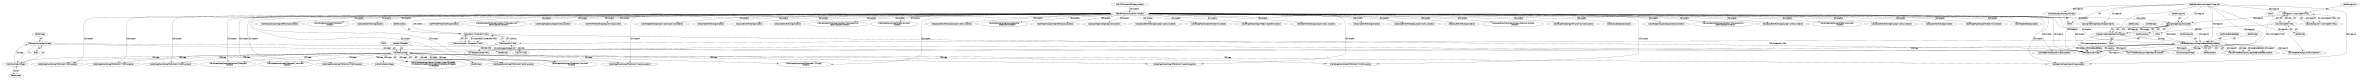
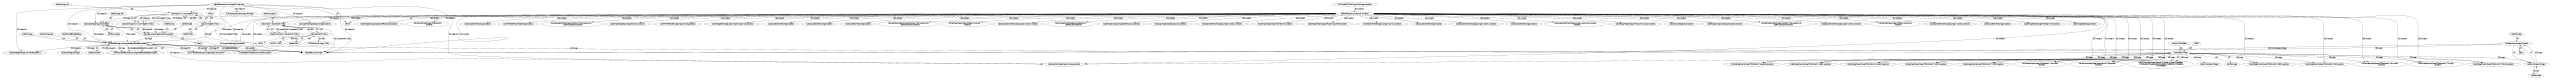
  digraph {
    fontname="Roboto Condensed"
    node [fontname="Roboto Condensed"]
    edge [fontname="Roboto Condensed"]
    n1 [label="(Call,image=DestroyImageList(image))"]
    n2 [label="(Call,DestroyImageList(image))"]
    n3 [label="(MethodReturn,static Image *)"]
    n4 [label="(Block,)"]
    n5 [label="(Identifier,image)"]
    n6 [label="(Call,(thandle_t) image)"]
    n7 [label="(Call,TIFFClientOpen(image->filename,\"rb\",(thandle_t) image,TIFFReadBlob,\n    TIFFWriteBlob,TIFFSeekBlob,TIFFCloseBlob,TIFFGetBlobSize,TIFFMapBlob,\n    TIFFUnmapBlob))"]
    n8 [label="(Call,SetImageProperty(image,\"tiff:photometric\",\"separated\",exception))"]
    n9 [label="(Call,SetImageProperty(image,\"tiff:photometric\",\"palette\",exception))"]
    n10 [label="(Call,AcquireNextImage(image_info,image,exception))"]
    n11 [label="(Call,SetImageProperty(image,\"tiff:photometric\",\"unknown\",exception))"]
    n12 [label="(Call,SetImageProperty(image,\"tiff:photometric\",\"LOGLUV\",exception))"]
    n13 [label="(Call,SetImageProperty(image,\"tiff:photometric\",\"YCBCR\",exception))"]
    n14 [label="(Call,DestroyImageList(image))"]
    n15 [label="(Call,SetImageProperty(image,\"tiff:photometric\",\"min-is-white\",\n          exception))"]
    n16 [label="(Call,SetImageProperty(image,\"quantum:format\",\"floating-point\",\n        exception))"]
    n17 [label="(Call,SetImageProperty(image,\"tiff:photometric\",\"MASK\",exception))"]
    n18 [label="(Identifier,image)"]
    n19 [label="(Call,SetImageProperty(image,\"tiff:photometric\",\"RGB\",exception))"]
    n20 [label="(Call,SetImageProperty(image,\"tiff:photometric\",\"min-is-black\",\n          exception))"]
    n21 [label="(Call,SetImageProperty(image,\"tiff:photometric\",\"CIE Log2(L)\",\n          exception))"]
    n22 [label="(Call,SetImageProperty(image,\"tiff:photometric\",\"CIELAB\",exception))"]
    n23 [label="(Call,OpenBlob(image_info,image,ReadBinaryBlobMode,exception))"]
    n24 [label="(Call,TIFFReadPhotoshopLayers(image,image_info,exception))"]
    n25 [label="(Call,SetMagickThreadValue(tiff_exception,exception))"]
    n26 [label="(Call,GetImageOption(image_info,\"tiff:exif-properties\"))"]
    n27 [label="(Call,status=OpenBlob(image_info,image,ReadBinaryBlobMode,exception))"]
    n28 [label="(Call,DestroyImageList(image))"]
    n29 [label="(Identifier,exception)"]
    n30 [label="(Call,AcquireImage(image_info,exception))"]
    n31 [label="(Call,image=AcquireImage(image_info,exception))"]
    n32 [label="(Identifier,exception)"]
    n33 [label="(Block,)"]
    n34 [label="(Call,image_info != (const ImageInfo *) NULL)"]
    n35 [label="(Call,(const ImageInfo *) NULL)"]
    n36 [label="(Call,assert(image_info != (const ImageInfo *) NULL))"]
    n37 [label="(Identifier,NULL)"]
    1000187
    n39 [label="(MethodParameterIn,const ImageInfo *image_info)"]
    n40 [label="(Call,AcquireNextImage(image_info,image,exception))"]
    n41 [label="(Call,AcquireQuantumInfo(image_info,image))"]
    1000116
    n43 [label="(Call,(ExceptionInfo *) NULL)"]
    n44 [label="(Call,exception != (ExceptionInfo *) NULL)"]
    n45 [label="(Identifier,NULL)"]
    n46 [label="(TIFFGetProperties,(Image *) NULL)"]
    n47 [label="(Call,(TIFF *) NULL)"]
    n48 [label="(Call,assert(exception != (ExceptionInfo *) NULL))"]
    n49 [label="(MethodParameterIn,ExceptionInfo *exception)"]
    n50 [label="(Call,SetImageColorspace(image,CMYKColorspace,exception))"]
    n51 [label="(Call,GetImageProperty(image,\"tiff:photometric\",\n          exception))"]
    n52 [label="(Call,SyncAuthenticPixels(image,exception))"]
    n53 [label="(Call,TIFFGetEXIFProperties(tiff,image,exception))"]
    n54 [label="(Call,ImportQuantumPixels(image,(CacheView *) NULL,quantum_info,\n            quantum_type,pixels,exception))"]
    n55 [label="(Call,SetImageStorageClass(image,DirectClass,exception))"]
    n56 [label="(Call,TIFFGetProfiles(tiff,image,image_info->ping,exception))"]
    n57 [label="(Call,SetImageExtent(image,image->columns,image->rows,exception))"]
    n58 [label="(Call,SyncAuthenticPixels(image,exception))"]
    n59 [label="(Call,SyncAuthenticPixels(image,exception))"]
    n60 [label="(Call,SyncAuthenticPixels(image,exception))"]
    n61 [label="(Call,ImportQuantumPixels(image,(CacheView *) NULL,quantum_info,\n            quantum_type,pixels,exception))"]
    n62 [label="(Call,SetImageProperty(image,\"tiff:alpha\",\"associated\",\n                  exception))"]
    n63 [label="(Call,QueueAuthenticPixels(image,0,y,image->columns,1,exception))"]
    n64 [label="(Call,SetImageProperty(image,\"jpeg:sampling-factor\",\n                 sampling_factor,exception))"]
    n65 [label="(Call,SetImageColorspace(image,GRAYColorspace,exception))"]
    n66 [label="(Call,AcquireImageColormap(image,colors,exception))"]
    n67 [label="(Call,QueueAuthenticPixels(image,0,y,image->columns,1,exception))"]
    n68 [label="(Call,SetImageProperty(image,\"tiff:endian\",\"lsb\",exception))"]
    n69 [label="(Call,SetImageProperty(image,\"tiff:alpha\",\"unspecified\",exception))"]
    n70 [label="(Call,GetAuthenticPixels(image,0,y,image->columns,1,exception))"]
    n71 [label="(Call,SyncAuthenticPixels(image,exception))"]
    n72 [label="(Call,QueueAuthenticPixels(image,0,y,image->columns,1,exception))"]
    n73 [label="(Call,SyncAuthenticPixels(image,exception))"]
    n74 [label="(Call,QueueAuthenticPixels(image,0,y,image->columns,rows_remaining,\n            exception))"]
    n75 [label="(Call,SetImageProperty(image,\"tiff:rows-per-strip\",value,exception))"]
    n76 [label="(Call,DecodeLabImage(value,exception))"]
    n77 [label="(Call,SetImageColorspace(image,LabColorspace,exception))"]
    n78 [label="(Call,ImportQuantumPixels(image,(CacheView *) NULL,quantum_info,\n              quantum_type,pixels,exception))"]
    n79 [label="(Call,QueueAuthenticPixels(image,0,y,image->columns,1,exception))"]
    n80 [label="(Call,SetImageProperty(image,\"tiff:alpha\",\"unassociated\",\n                  exception))"]
    n81 [label="(Call,QueueAuthenticPixels(image,0,y,image->columns,1,exception))"]
    n82 [label="(Call,SyncAuthenticPixels(image,exception))"]
    n83 [label="(Call,SetImageProperty(image,\"tiff:endian\",\"msb\",exception))"]
    n84 [label="(Call,GetImageDepth(image,exception))"]
-   n85 [label="(Call,TIFFGetProperties(tiff,image,exception))"]
+   n85 [label="(TIFFCloseBlob,TIFFGetProperties(tiff,image,exception))"]
    n86 [label="(Identifier,image)"]
    n87 [label="(Identifier,image_info)"]
    n88 [label="(Identifier,image)"]
    n89 [label="(Identifier,status)"]
    n90 [label="(Identifier,exception)"]
    n91 [label="(Identifier,image_info)"]
    n92 [label="(Identifier,TIFFReadBlob)"]
    n93 [label="(Identifier,image_info)"]
    n94 [label="(Identifier,image)"]
    n95 [label="(Identifier,ReadBinaryBlobMode)"]
    1000233
    1000160
    n1 -> n2 [label="CFG: "]
    n1 -> n3 [label="DDG: DestroyImageList(image)"]
    n1 -> n3 [label="DDG: image"]
    n1 -> n4 [label="AST: "]
    n2 -> n1 [label="AST: "]
    n2 -> n1 [label="DDG: image"]
    n2 -> n5 [label="CFG: "]
    n5 -> n2 [label="AST: "]
    n6 -> n2 [label="DDG: image"]
    n6 -> n7 [label="AST: "]
    n6 -> n7 [label="DDG: image"]
    n6 -> n8 [label="DDG: image"]
    n6 -> n9 [label="DDG: image"]
    n6 -> n10 [label="DDG: image"]
    n6 -> n11 [label="DDG: image"]
    n6 -> n12 [label="DDG: image"]
    n6 -> n13 [label="DDG: image"]
    n6 -> n14 [label="DDG: image"]
    n6 -> n15 [label="DDG: image"]
    n6 -> n16 [label="DDG: image"]
    n6 -> n17 [label="DDG: image"]
    n6 -> n18 [label="CFG: "]
    n6 -> n19 [label="DDG: image"]
    n6 -> n20 [label="DDG: image"]
    n6 -> n21 [label="DDG: image"]
    n6 -> n22 [label="DDG: image"]
    n18 -> n6 [label="AST: "]
    n23 -> n3 [label="DDG: exception"]
    n23 -> n3 [label="DDG: image_info"]
    n23 -> n3 [label="DDG: ReadBinaryBlobMode"]
    n23 -> n6 [label="DDG: image"]
    n23 -> n10 [label="DDG: image_info"]
    n23 -> n24 [label="DDG: image_info"]
    n23 -> n25 [label="DDG: exception"]
    n23 -> n26 [label="DDG: image_info"]
    n23 -> n27 [label="AST: "]
    n23 -> n27 [label="DDG: image_info"]
    n23 -> n27 [label="DDG: image"]
    n23 -> n27 [label="DDG: ReadBinaryBlobMode"]
    n23 -> n27 [label="DDG: exception"]
    n23 -> n28 [label="DDG: image"]
    n23 -> n29 [label="CFG: "]
    n27 -> n23 [label="CFG: "]
    n29 -> n23 [label="AST: "]
    n30 -> n23 [label="DDG: image_info"]
    n30 -> n23 [label="DDG: exception"]
    n30 -> n31 [label="AST: "]
    n30 -> n31 [label="DDG: image_info"]
    n30 -> n31 [label="DDG: exception"]
    n30 -> n32 [label="CFG: "]
    n31 -> n3 [label="DDG: AcquireImage(image_info,exception)"]
    n31 -> n23 [label="DDG: image"]
    n31 -> n30 [label="CFG: "]
    n31 -> n33 [label="AST: "]
    n32 -> n30 [label="AST: "]
    n34 -> n3 [label="DDG: (const ImageInfo *) NULL"]
    n34 -> n30 [label="DDG: image_info"]
    n34 -> n35 [label="CFG: "]
    n34 -> n36 [label="AST: "]
    n34 -> n36 [label="DDG: image_info"]
    n34 -> n36 [label="DDG: (const ImageInfo *) NULL"]
    n35 -> n34 [label="AST: "]
    n35 -> n34 [label="DDG: NULL"]
    n35 -> n37 [label="CFG: "]
    n35 -> 1000187 [label="DDG: NULL"]
    n36 -> n34 [label="CFG: "]
    n37 -> n35 [label="AST: "]
-   1000187 -> n43 [label="AST: "]
+   n43 -> 1000187 [label="AST: "]
    n39 -> n3 [label="DDG: image_info"]
    n39 -> n10 [label="DDG: image_info"]
    n39 -> n23 [label="DDG: image_info"]
    n39 -> n24 [label="DDG: image_info"]
    n39 -> n26 [label="DDG: image_info"]
    n39 -> n30 [label="DDG: image_info"]
    n39 -> n34 [label="DDG: image_info"]
    n39 -> n40 [label="DDG: image_info"]
    n39 -> n41 [label="DDG: image_info"]
    n39 -> 1000116 [label="AST: "]
    n43 -> n44 [label="AST: "]
    n43 -> n44 [label="DDG: NULL"]
    n43 -> n45 [label="CFG: "]
    n43 -> n46 [label="DDG: NULL"]
    n43 -> n47 [label="DDG: NULL"]
    n44 -> n3 [label="DDG: (ExceptionInfo *) NULL"]
    n44 -> n43 [label="CFG: "]
    n44 -> n48 [label="AST: "]
    n44 -> n48 [label="DDG: exception"]
    n44 -> n48 [label="DDG: (ExceptionInfo *) NULL"]
    n45 -> n43 [label="AST: "]
    n48 -> n44 [label="CFG: "]
    n49 -> n3 [label="DDG: exception"]
    n49 -> n8 [label="DDG: exception"]
    n49 -> n9 [label="DDG: exception"]
    n49 -> n10 [label="DDG: exception"]
    n49 -> n11 [label="DDG: exception"]
    n49 -> n12 [label="DDG: exception"]
    n49 -> n13 [label="DDG: exception"]
    n49 -> n15 [label="DDG: exception"]
    n49 -> n16 [label="DDG: exception"]
    n49 -> n17 [label="DDG: exception"]
    n49 -> n19 [label="DDG: exception"]
    n49 -> n20 [label="DDG: exception"]
    n49 -> n21 [label="DDG: exception"]
    n49 -> n22 [label="DDG: exception"]
    n49 -> n23 [label="DDG: exception"]
-   n49 -> n24 [label="DDG: exception"]
+   n24 -> n49 [label="DDG: exception"]
    n49 -> n25 [label="DDG: exception"]
    n49 -> n30 [label="DDG: exception"]
    n49 -> n40 [label="DDG: exception"]
    n49 -> 1000116 [label="AST: "]
    n49 -> n44 [label="DDG: exception"]
    n49 -> n50 [label="DDG: exception"]
    n49 -> n51 [label="DDG: exception"]
    n49 -> n52 [label="DDG: exception"]
    n49 -> n53 [label="DDG: exception"]
    n49 -> n54 [label="DDG: exception"]
    n49 -> n55 [label="DDG: exception"]
    n49 -> n56 [label="DDG: exception"]
    n49 -> n57 [label="DDG: exception"]
    n49 -> n58 [label="DDG: exception"]
    n49 -> n59 [label="DDG: exception"]
    n49 -> n60 [label="DDG: exception"]
    n49 -> n61 [label="DDG: exception"]
    n49 -> n62 [label="DDG: exception"]
    n49 -> n63 [label="DDG: exception"]
    n49 -> n64 [label="DDG: exception"]
    n49 -> n65 [label="DDG: exception"]
    n49 -> n66 [label="DDG: exception"]
    n49 -> n67 [label="DDG: exception"]
    n49 -> n68 [label="DDG: exception"]
    n49 -> n69 [label="DDG: exception"]
    n49 -> n70 [label="DDG: exception"]
    n49 -> n71 [label="DDG: exception"]
    n49 -> n72 [label="DDG: exception"]
    n49 -> n73 [label="DDG: exception"]
    n49 -> n74 [label="DDG: exception"]
    n49 -> n75 [label="DDG: exception"]
    n49 -> n76 [label="DDG: exception"]
    n49 -> n77 [label="DDG: exception"]
    n49 -> n78 [label="DDG: exception"]
    n49 -> n79 [label="DDG: exception"]
    n49 -> n80 [label="DDG: exception"]
    n49 -> n81 [label="DDG: exception"]
    n49 -> n82 [label="DDG: exception"]
    n49 -> n83 [label="DDG: exception"]
    n49 -> n84 [label="DDG: exception"]
    n85 -> n49 [label="DDG: exception"]
    n86 -> n23 [label="AST: "]
    n87 -> n23 [label="AST: "]
    n88 -> n1 [label="AST: "]
    n89 -> n31 [label="CFG: "]
    n90 -> n44 [label="AST: "]
    n91 -> n30 [label="AST: "]
    n92 -> n6 [label="CFG: "]
    n93 -> n34 [label="AST: "]
    n94 -> n31 [label="AST: "]
    n95 -> n23 [label="AST: "]
    1000233 -> n6 [label="AST: "]
    1000160 -> n35 [label="AST: "]
  }
